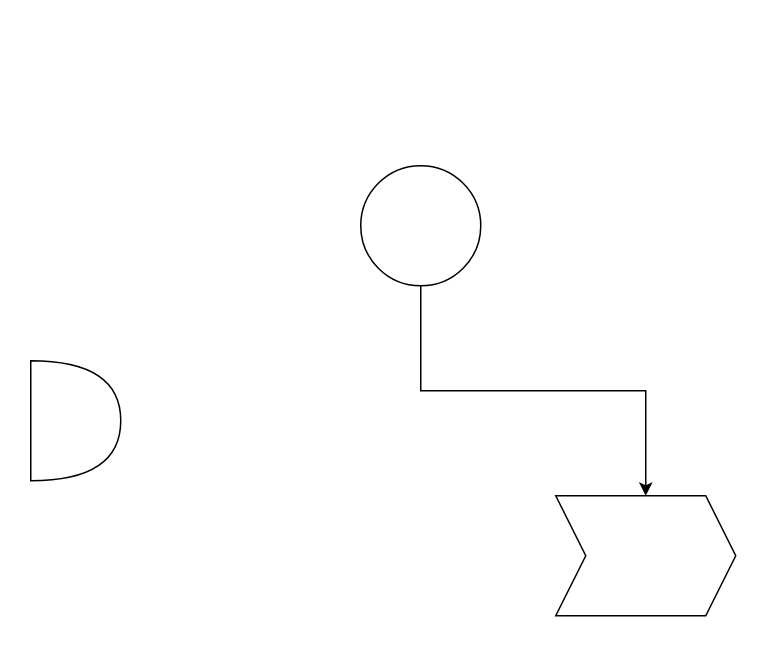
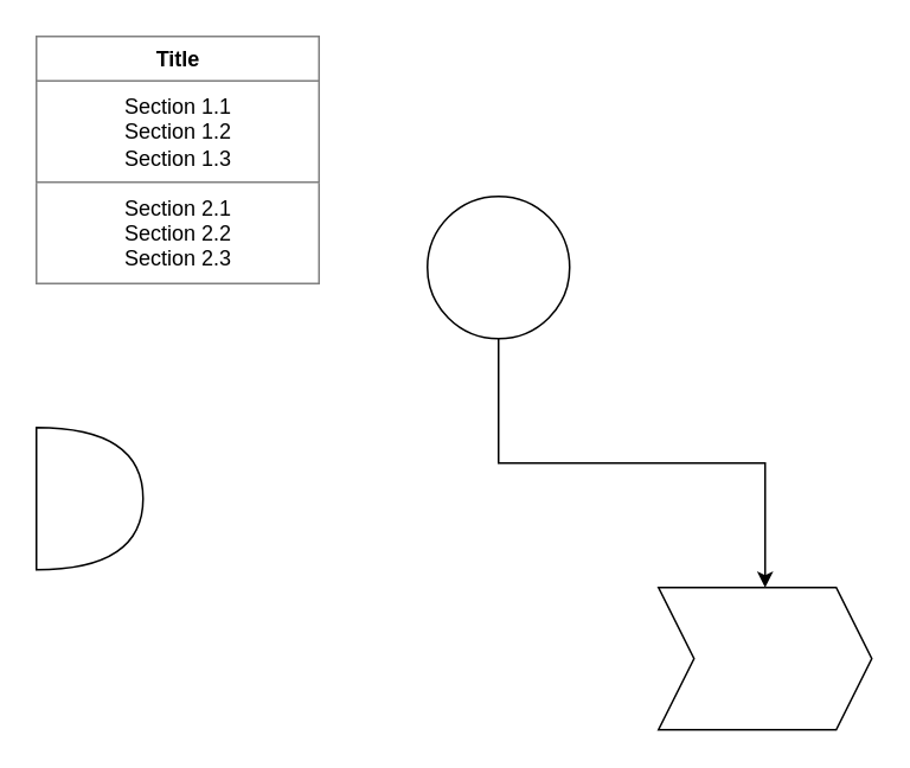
  <mxCell id="0" />
  <mxCell id="1" parent="0" />
  <mxCell id="2" style="edgeStyle=orthogonalEdgeStyle;rounded=0;orthogonalLoop=1;jettySize=auto;html=1;exitX=0.5;exitY=1;exitDx=0;exitDy=0;" parent="1" source="3" target="4" edge="1"><mxGeometry relative="1" as="geometry" /></mxCell>
  <mxCell id="3" value="" style="ellipse;whiteSpace=wrap;html=1;aspect=fixed;" parent="1" vertex="1"><mxGeometry x="240" y="110" width="80" height="80" as="geometry" /></mxCell>
  <mxCell id="4" value="" style="shape=step;perimeter=stepPerimeter;whiteSpace=wrap;html=1;fixedSize=1;" parent="1" vertex="1"><mxGeometry x="370" y="330" width="120" height="80" as="geometry" /></mxCell>
  <mxCell id="5" value="" style="shape=or;whiteSpace=wrap;html=1;" parent="1" vertex="1"><mxGeometry x="20" y="240" width="60" height="80" as="geometry" /></mxCell>
+ <mxCell id="6" value="&lt;table border=&quot;1&quot; width=&quot;100%&quot; height=&quot;100%&quot; cellpadding=&quot;4&quot; style=&quot;width:100%;height:100%;border-collapse:collapse;&quot;&gt;&lt;tr&gt;&lt;th align=&quot;center&quot;&gt;&lt;b&gt;Title&lt;/b&gt;&lt;/th&gt;&lt;/tr&gt;&lt;tr&gt;&lt;td align=&quot;center&quot;&gt;Section 1.1&#10;Section 1.2&#10;Section 1.3&lt;/td&gt;&lt;/tr&gt;&lt;tr&gt;&lt;td align=&quot;center&quot;&gt;Section 2.1&#10;Section 2.2&#10;Section 2.3&lt;/td&gt;&lt;/tr&gt;&lt;/table&gt;" style="text;html=1;strokeColor=none;fillColor=none;overflow=fill;" parent="1" vertex="1"><mxGeometry x="20" y="20" width="160" height="140" as="geometry" /></mxCell>
